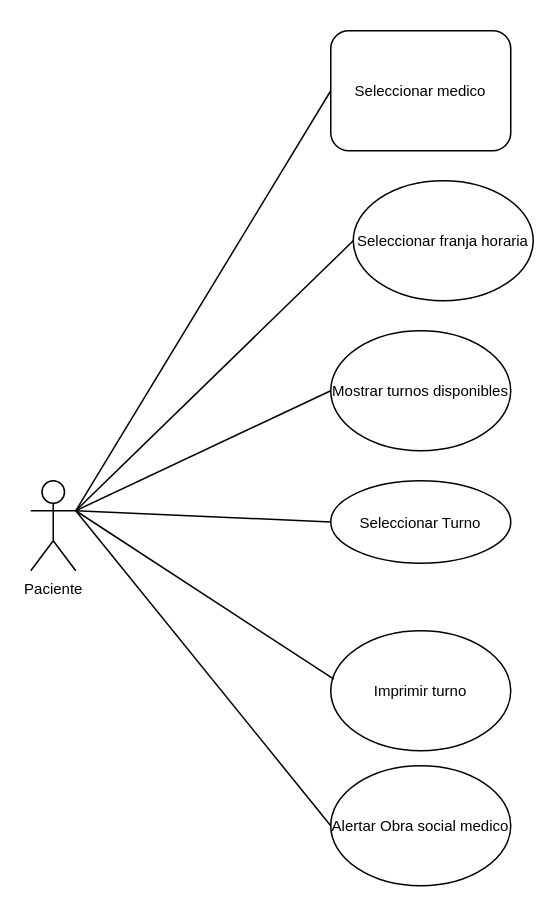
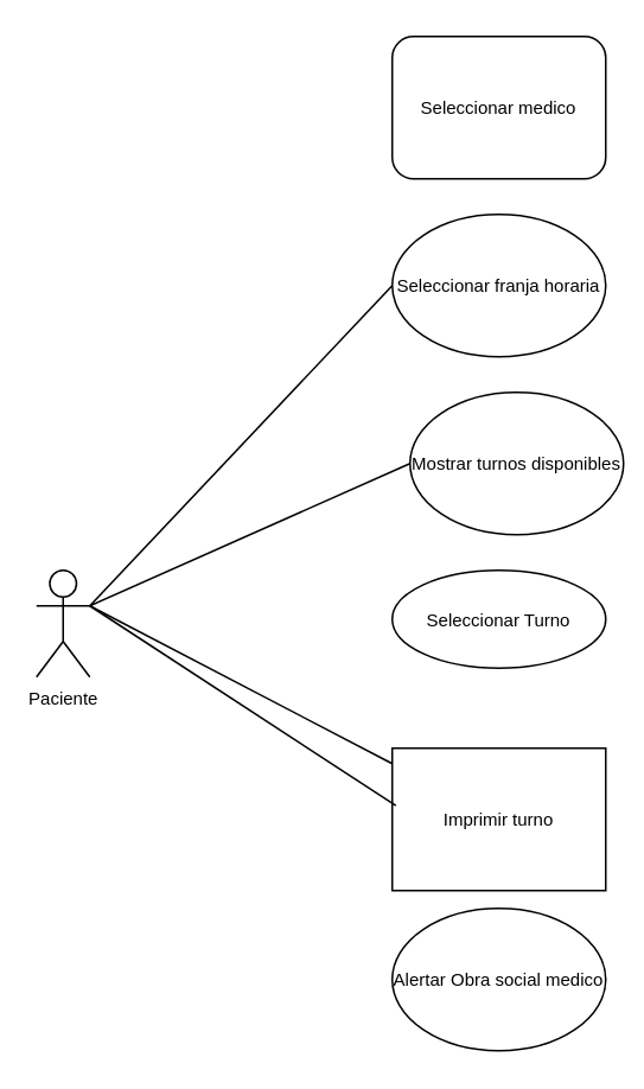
  <mxCell id="0" value="" />
  <mxCell id="1" parent="0" />
  <mxCell id="2" value="Paciente" style="shape=umlActor;verticalLabelPosition=bottom;verticalAlign=top;html=1;outlineConnect=0;fontFamily=Helvetica;fontSize=10;" parent="1" vertex="1"><mxGeometry x="20" y="320" width="30" height="60" as="geometry" /></mxCell>
  <mxCell id="3" value="Seleccionar medico" style="whiteSpace=wrap;html=1;fontFamily=Helvetica;fontSize=10;rounded=1;" parent="1" vertex="1"><mxGeometry x="220" width="120" height="80" as="geometry" y="20" /></mxCell>
- <mxCell id="4" value="Seleccionar franja horaria" style="ellipse;whiteSpace=wrap;html=1;fontFamily=Helvetica;fontSize=10;" parent="1" vertex="1"><mxGeometry x="235" y="120" width="120" height="80" as="geometry" /></mxCell>
- <mxCell id="5" value="Mostrar turnos disponibles" style="ellipse;whiteSpace=wrap;html=1;fontFamily=Helvetica;fontSize=10;" parent="1" vertex="1"><mxGeometry x="220" y="220" width="120" height="80" as="geometry" /></mxCell>
+ <mxCell id="4" value="Seleccionar franja horaria" style="ellipse;whiteSpace=wrap;html=1;fontFamily=Helvetica;fontSize=10;" parent="1" vertex="1"><mxGeometry x="220" y="120" width="120" height="80" as="geometry" /></mxCell>
+ <mxCell id="5" value="Mostrar turnos disponibles" style="ellipse;whiteSpace=wrap;html=1;fontFamily=Helvetica;fontSize=10;" parent="1" vertex="1"><mxGeometry x="230" y="220" width="120" height="80" as="geometry" /></mxCell>
  <mxCell id="6" value="Seleccionar Turno" style="ellipse;whiteSpace=wrap;html=1;fontFamily=Helvetica;fontSize=10;" parent="1" vertex="1"><mxGeometry x="220" y="320" width="120" height="55" as="geometry" /></mxCell>
  <mxCell id="7" value="Alertar Obra social medico" style="ellipse;whiteSpace=wrap;html=1;fontFamily=Helvetica;fontSize=10;" parent="1" vertex="1"><mxGeometry x="220" y="510" width="120" height="80" as="geometry" /></mxCell>
- <mxCell id="8" value="" style="endArrow=none;html=1;rounded=0;entryX=0;entryY=0.5;entryDx=0;entryDy=0;exitX=1;exitY=0.333;exitDx=0;exitDy=0;exitPerimeter=0;" parent="1" target="3" edge="1" source="2"><mxGeometry width="50" height="50" relative="1" as="geometry"><mxPoint x="110" y="260" as="sourcePoint" /><mxPoint x="160" y="210" as="targetPoint" /></mxGeometry></mxCell>
+ <mxCell id="8" value="" style="endArrow=none;html=1;rounded=0;exitX=1;exitY=0.333;exitDx=0;exitDy=0;exitPerimeter=0;" parent="1" target="13" edge="1" source="2"><mxGeometry width="50" height="50" relative="1" as="geometry"><mxPoint x="110" y="260" as="sourcePoint" /><mxPoint x="160" y="210" as="targetPoint" /></mxGeometry></mxCell>
  <mxCell id="9" value="" style="endArrow=none;html=1;rounded=0;entryX=0;entryY=0.5;entryDx=0;entryDy=0;" parent="1" source="2" target="4" edge="1"><mxGeometry width="50" height="50" relative="1" as="geometry"><mxPoint x="140" y="310" as="sourcePoint" /><mxPoint x="270" y="120" as="targetPoint" /><Array as="points"><mxPoint x="50" y="340" /></Array></mxGeometry></mxCell>
  <mxCell id="10" value="" style="endArrow=none;html=1;rounded=0;entryX=0;entryY=0.5;entryDx=0;entryDy=0;exitX=1;exitY=0.333;exitDx=0;exitDy=0;exitPerimeter=0;" parent="1" target="5" edge="1" source="2"><mxGeometry width="50" height="50" relative="1" as="geometry"><mxPoint x="110" y="260" as="sourcePoint" /><mxPoint x="270" y="171.379" as="targetPoint" /></mxGeometry></mxCell>
- <mxCell id="11" value="" style="endArrow=none;html=1;rounded=0;entryX=0;entryY=0.5;entryDx=0;entryDy=0;exitX=1;exitY=0.333;exitDx=0;exitDy=0;exitPerimeter=0;" parent="1" source="2" target="6" edge="1"><mxGeometry width="50" height="50" relative="1" as="geometry"><mxPoint x="180" y="290" as="sourcePoint" /><mxPoint x="310" y="191.379" as="targetPoint" /></mxGeometry></mxCell>
- <mxCell id="12" value="" style="endArrow=none;html=1;rounded=0;entryX=0;entryY=0.5;entryDx=0;entryDy=0;exitX=1;exitY=0.333;exitDx=0;exitDy=0;exitPerimeter=0;" parent="1" source="2" target="7" edge="1"><mxGeometry width="50" height="50" relative="1" as="geometry"><mxPoint x="160" y="350" as="sourcePoint" /><mxPoint x="290" y="251.379" as="targetPoint" /></mxGeometry></mxCell>
- <mxCell id="13" value="Imprimir turno" style="ellipse;whiteSpace=wrap;html=1;fontFamily=Helvetica;fontSize=10;" parent="1" vertex="1"><mxGeometry x="220" y="420" width="120" height="80" as="geometry" /></mxCell>
+ <mxCell id="13" value="Imprimir turno" style="whiteSpace=wrap;html=1;fontFamily=Helvetica;fontSize=10;rounded=0;" parent="1" vertex="1"><mxGeometry x="220" y="420" width="120" height="80" as="geometry" /></mxCell>
  <mxCell id="14" value="" style="endArrow=none;html=1;rounded=0;entryX=0.017;entryY=0.403;entryDx=0;entryDy=0;entryPerimeter=0;" parent="1" target="13" edge="1"><mxGeometry width="50" height="50" relative="1" as="geometry"><mxPoint x="50" y="340" as="sourcePoint" /><mxPoint x="210" y="670" as="targetPoint" /></mxGeometry></mxCell>
